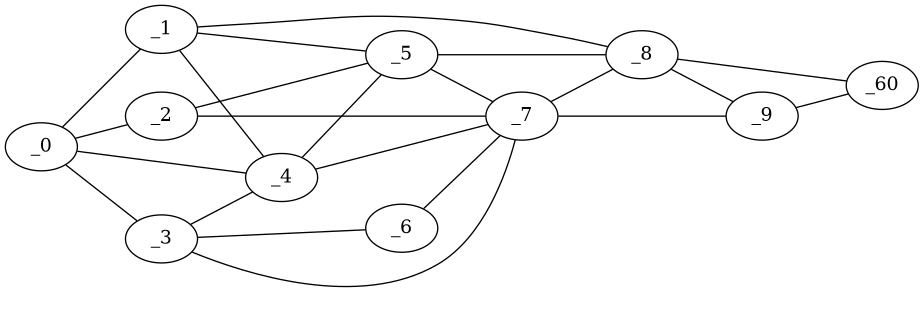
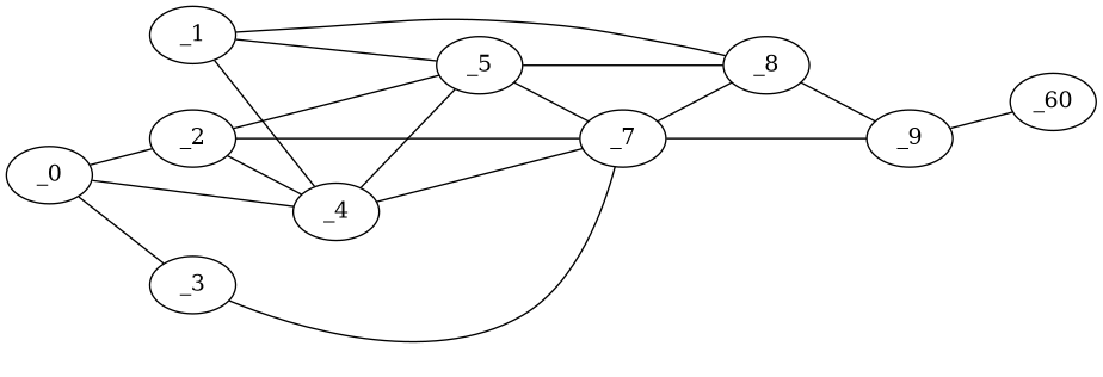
  graph {
    rankdir=LR
    node [x=18 y=60]
    edge [valence=1]
    _0 [y=65]
    _1 [y=103]
    _2 [x=24]
    _3 [x=26 y=8]
    _4 [x=42 y=70]
    _5 [x=48 y=71]
    _8 [x=83 y=125]
    _7 [x=73]
-   _6 [x=70 y=7]
    _9 [x=112 y=75]
    n11 [label=_60 x=112 y=115]
-   _0 -- _1
    _0 -- _2
    _0 -- _3
    _0 -- _4 [valence=2]
    _1 -- _4
    _1 -- _5
    _1 -- _8
-   _3 -- _4 [valence=2]
+   _2 -- _4 [valence=2]
    _2 -- _5 [valence=2]
    _2 -- _7
    _3 -- _7 [valence=2]
-   _3 -- _6
    _4 -- _5 [valence=2]
    _4 -- _7 [valence=2]
    _5 -- _8 [valence=2]
    _5 -- _7
    _8 -- _9 [valence=2]
-   _8 -- n11
    _7 -- _8 [valence=2]
    _7 -- _9
-   _6 -- _7 [valence=2]
    _9 -- n11
  }
